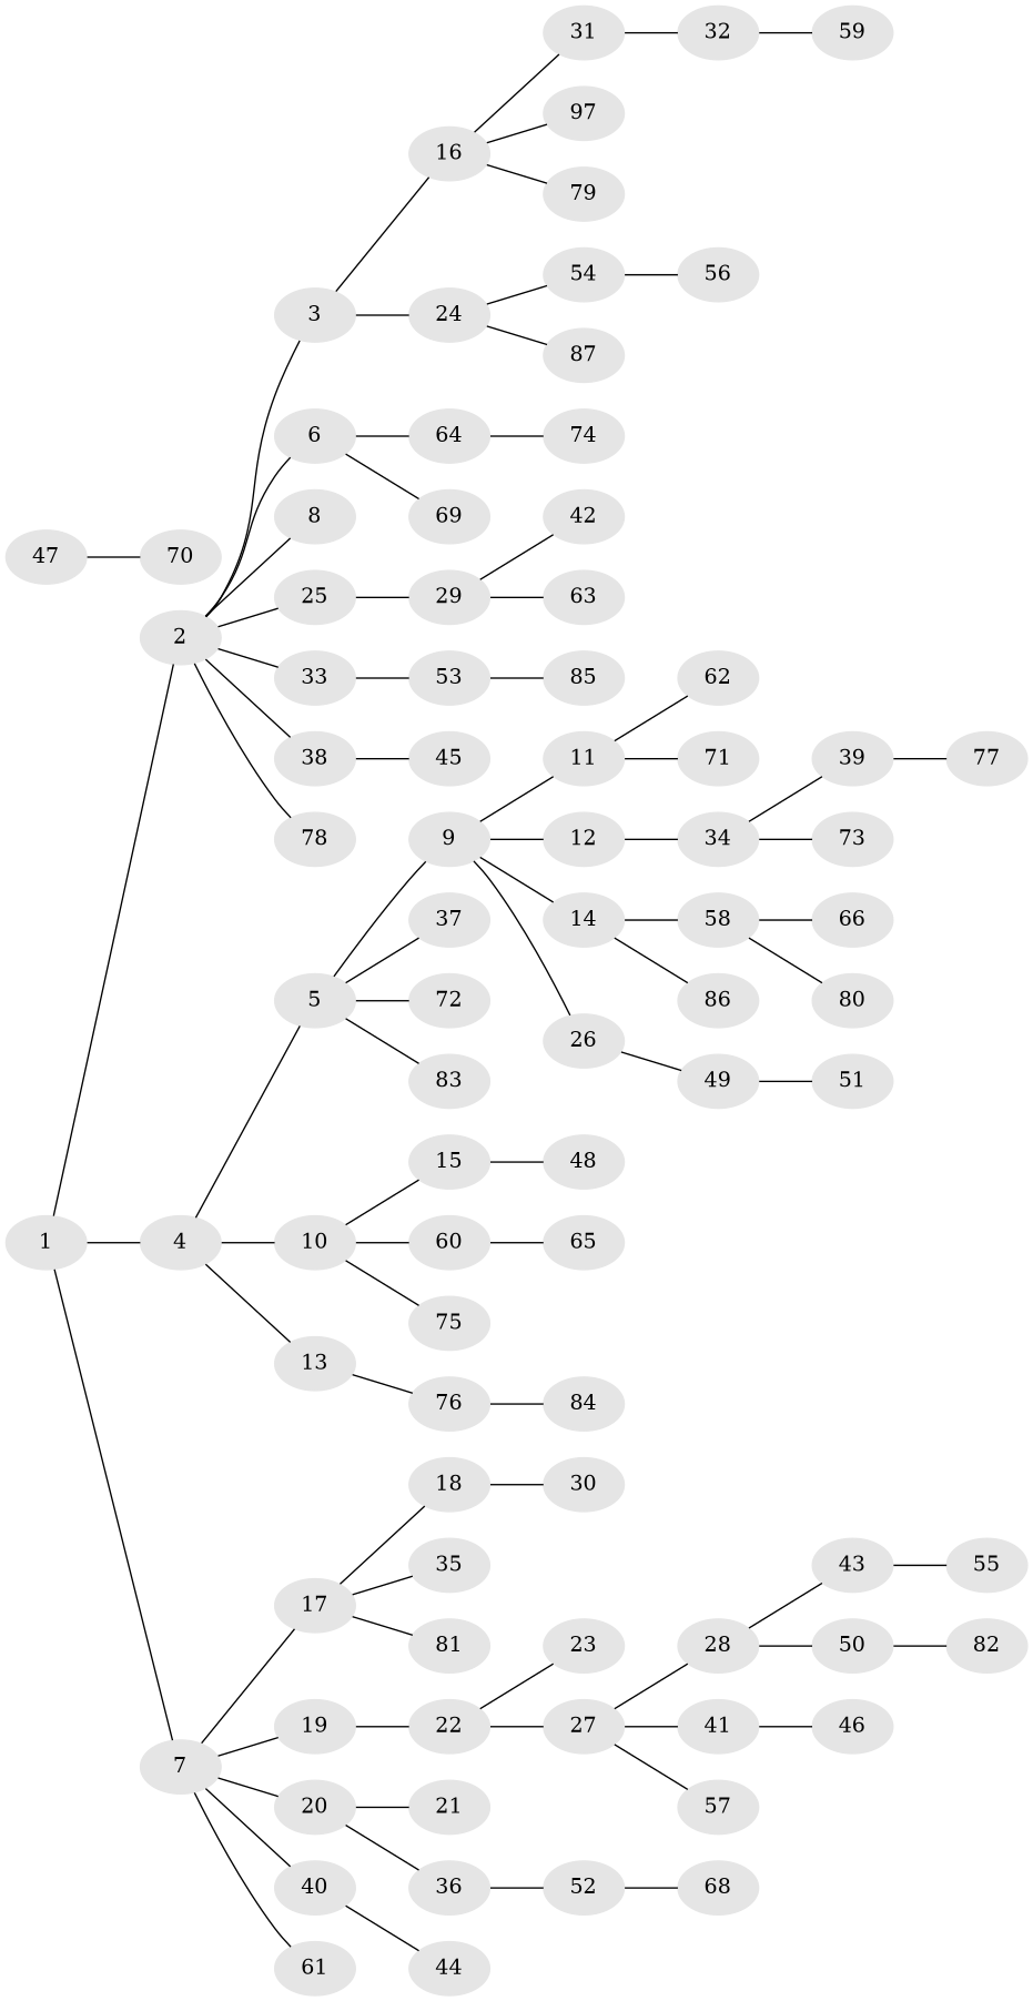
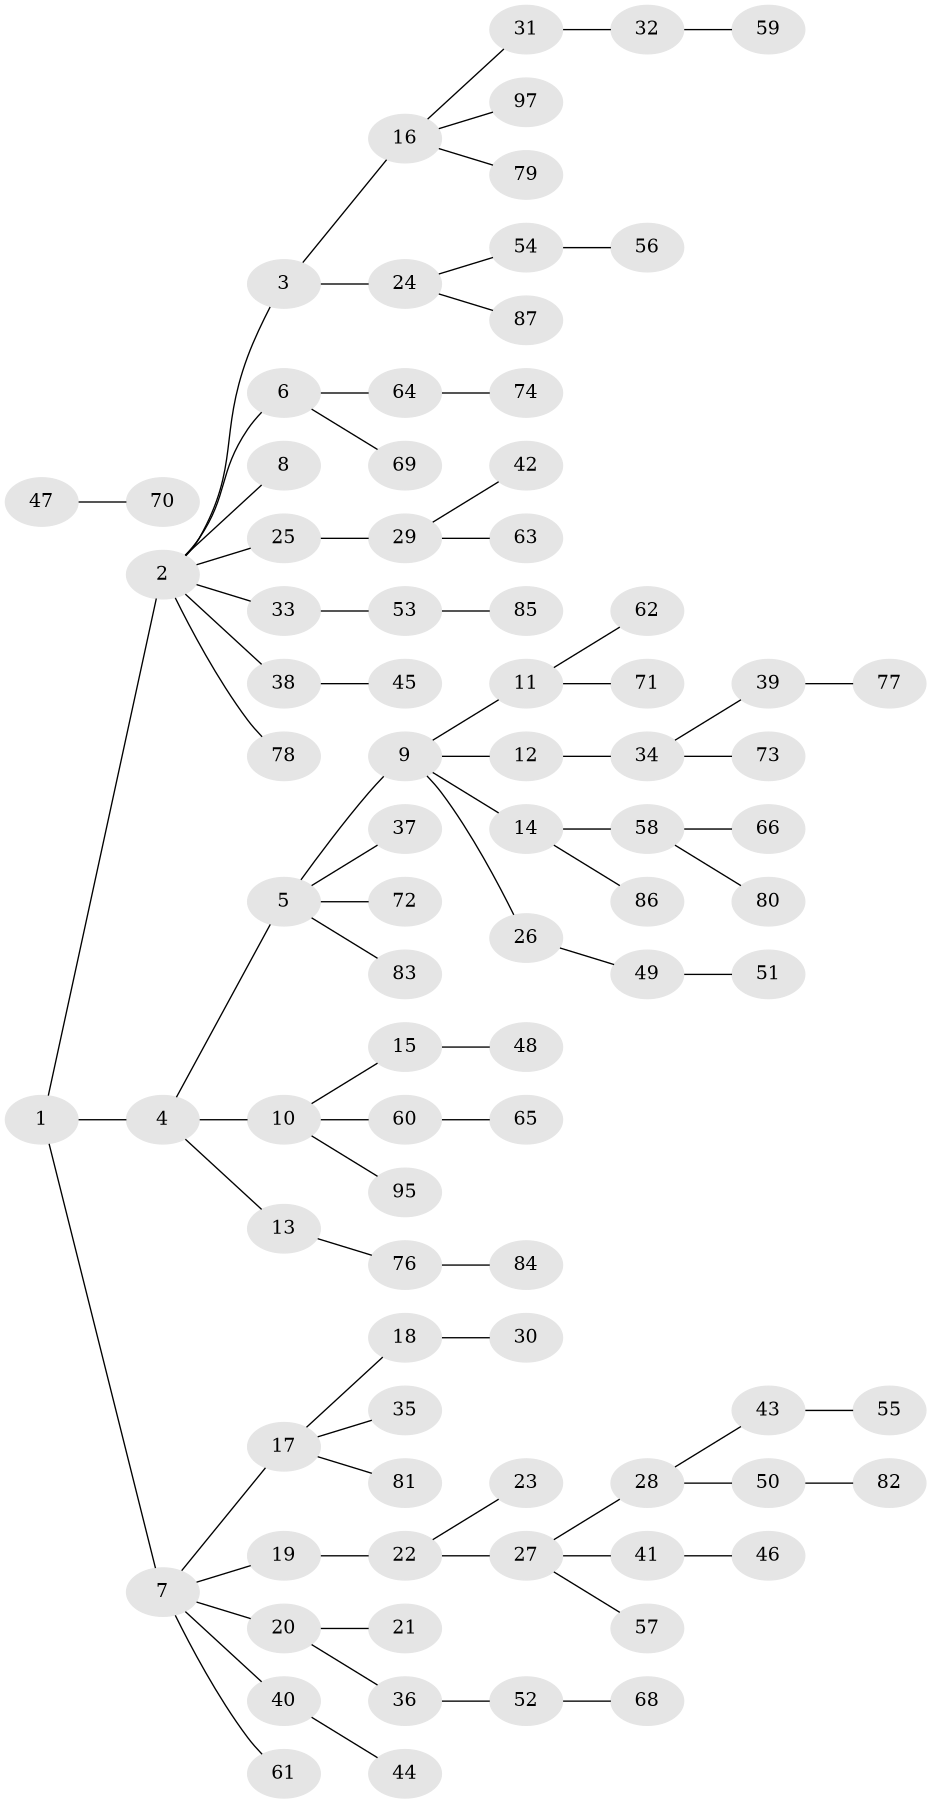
  graph {
    rankdir=LR
    node [color=gray90 style=filled]
    1
    2
    4
    7
    3
    6
    8
    25
    33
    38
    78
    5
    10
    13
    17
    19
    20
    40
    61
    47
    70
    16
    24
    64
    69
    29
    53
    45
    31
    n30 [label=97]
    79
    54
    87
    9
    37
    72
    83
    15
    60
-   75
+   75 [label=95]
    76
    11
    12
    14
    26
    74
    18
    35
    81
    22
    21
    36
    44
    62
    71
    34
    58
    86
    49
    48
    65
    39
    73
    84
    66
    80
    32
    30
    23
    27
    52
    28
    41
    57
    56
    42
    63
    51
    43
    50
    46
    55
    82
    59
    85
    77
    68
    1 -- 2
    1 -- 4
    1 -- 7
    2 -- 3
    2 -- 6
    2 -- 8
    2 -- 25
    2 -- 33
    2 -- 38
    2 -- 78
    4 -- 5
    4 -- 10
    4 -- 13
    7 -- 17
    7 -- 19
    7 -- 20
    7 -- 40
    7 -- 61
    3 -- 16
    3 -- 24
    6 -- 64
    6 -- 69
    25 -- 29
    33 -- 53
    38 -- 45
    5 -- 9
    5 -- 37
    5 -- 72
    5 -- 83
    10 -- 15
    10 -- 60
    10 -- 75
    13 -- 76
    17 -- 18
    17 -- 35
    17 -- 81
    19 -- 22
    20 -- 21
    20 -- 36
    40 -- 44
    47 -- 70
    16 -- 31
    16 -- n30
    16 -- 79
    24 -- 54
    24 -- 87
    64 -- 74
    29 -- 42
    29 -- 63
    53 -- 85
    31 -- 32
    54 -- 56
    9 -- 11
    9 -- 12
    9 -- 14
    9 -- 26
    15 -- 48
    60 -- 65
    76 -- 84
    11 -- 62
    11 -- 71
    12 -- 34
    14 -- 58
    14 -- 86
    26 -- 49
    18 -- 30
    22 -- 23
    22 -- 27
    36 -- 52
    34 -- 39
    34 -- 73
    58 -- 66
    58 -- 80
    49 -- 51
    39 -- 77
    32 -- 59
    27 -- 28
    27 -- 41
    27 -- 57
    52 -- 68
    28 -- 43
    28 -- 50
    41 -- 46
    43 -- 55
    50 -- 82
  }
